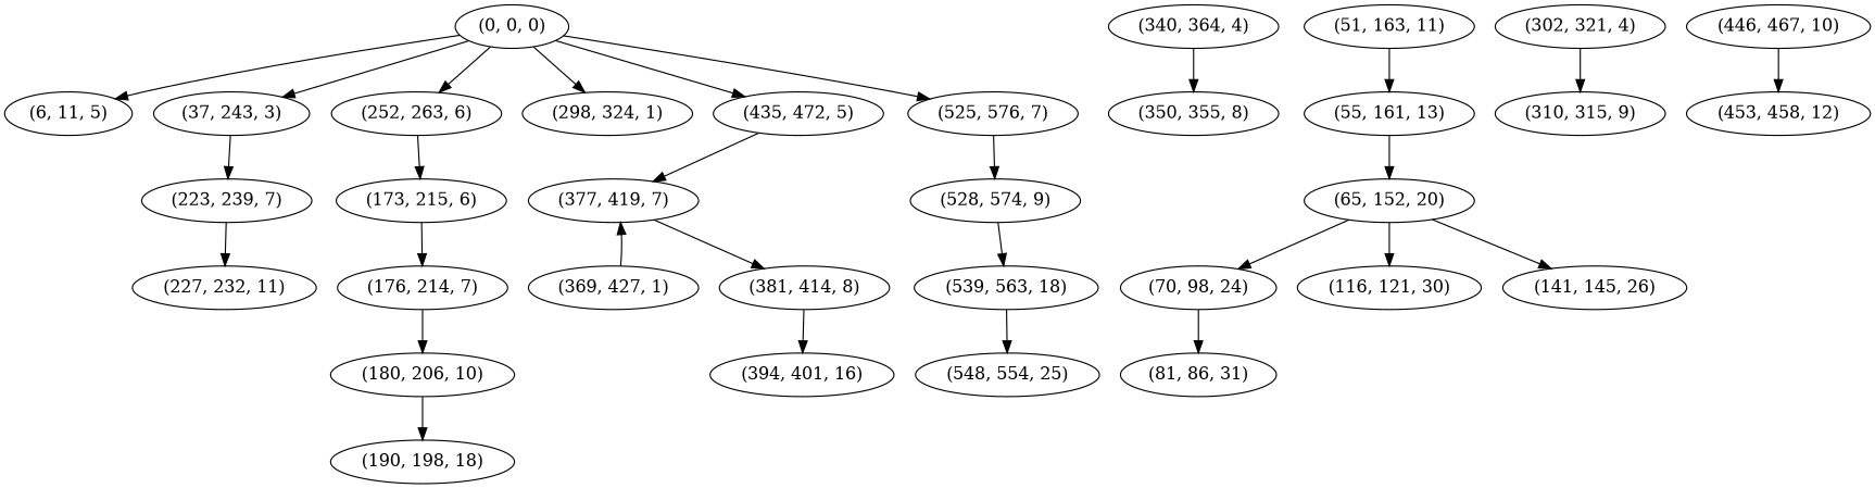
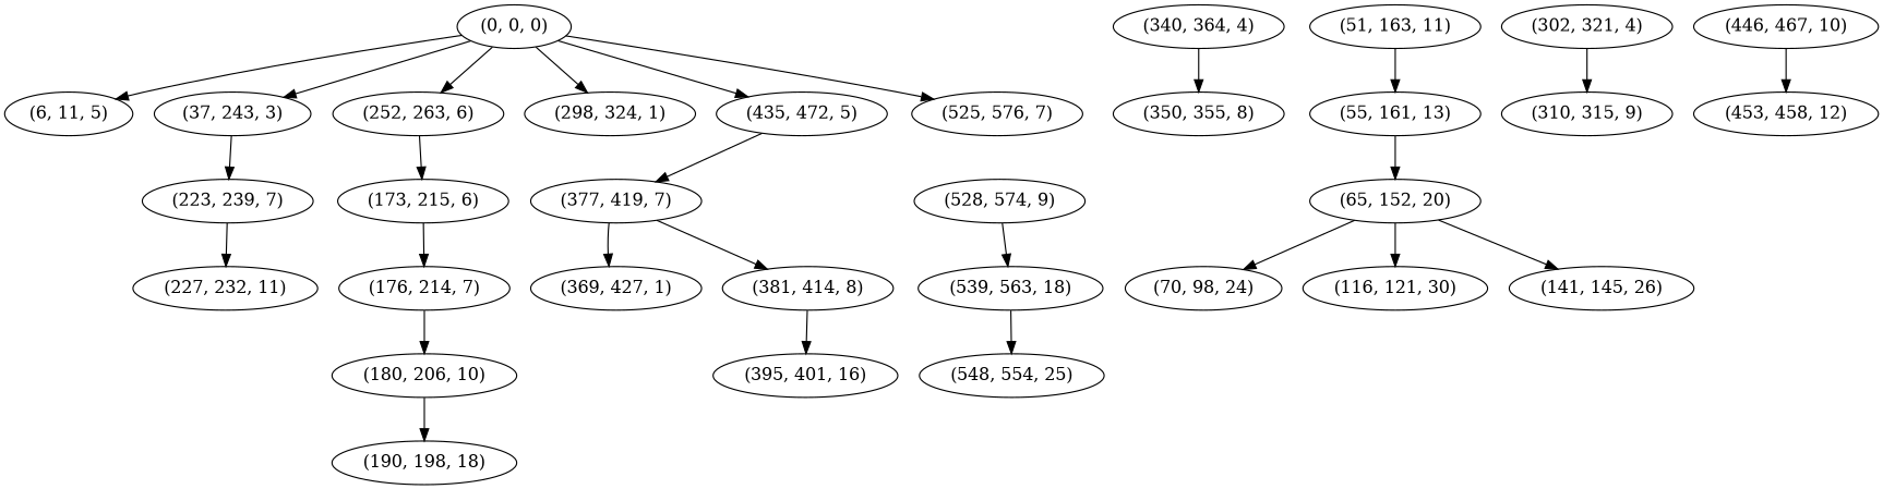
  digraph {
    "(0, 0, 0)"
    "(6, 11, 5)"
    "(37, 243, 3)"
    "(252, 263, 6)"
    "(298, 324, 1)"
    "(435, 472, 5)"
    "(525, 576, 7)"
    "(223, 239, 7)"
    "(173, 215, 6)"
    "(340, 364, 4)"
    "(350, 355, 8)"
    "(369, 427, 1)"
    "(377, 419, 7)"
    "(528, 574, 9)"
    "(51, 163, 11)"
    "(55, 161, 13)"
    "(176, 214, 7)"
    "(227, 232, 11)"
    "(65, 152, 20)"
    "(70, 98, 24)"
    "(116, 121, 30)"
    "(141, 145, 26)"
-   "(81, 86, 31)"
    "(180, 206, 10)"
    "(190, 198, 18)"
    "(302, 321, 4)"
    "(310, 315, 9)"
    "(381, 414, 8)"
-   "(394, 401, 16)"
+   "(394, 401, 16)" [label="(395, 401, 16)"]
    "(446, 467, 10)"
    "(453, 458, 12)"
    n32 [label="(539, 563, 18)"]
    "(548, 554, 25)"
    "(0, 0, 0)" -> "(6, 11, 5)"
    "(0, 0, 0)" -> "(37, 243, 3)"
    "(0, 0, 0)" -> "(252, 263, 6)"
    "(0, 0, 0)" -> "(298, 324, 1)"
    "(0, 0, 0)" -> "(435, 472, 5)"
    "(0, 0, 0)" -> "(525, 576, 7)"
    "(37, 243, 3)" -> "(223, 239, 7)"
    "(252, 263, 6)" -> "(173, 215, 6)"
    "(435, 472, 5)" -> "(377, 419, 7)"
-   "(525, 576, 7)" -> "(528, 574, 9)"
    "(223, 239, 7)" -> "(227, 232, 11)"
    "(173, 215, 6)" -> "(176, 214, 7)"
    "(340, 364, 4)" -> "(350, 355, 8)"
-   "(369, 427, 1)" -> "(377, 419, 7)"
+   "(377, 419, 7)" -> "(369, 427, 1)"
    "(377, 419, 7)" -> "(381, 414, 8)"
    "(528, 574, 9)" -> n32
    "(51, 163, 11)" -> "(55, 161, 13)"
    "(55, 161, 13)" -> "(65, 152, 20)"
    "(176, 214, 7)" -> "(180, 206, 10)"
    "(65, 152, 20)" -> "(70, 98, 24)"
    "(65, 152, 20)" -> "(116, 121, 30)"
    "(65, 152, 20)" -> "(141, 145, 26)"
-   "(70, 98, 24)" -> "(81, 86, 31)"
    "(180, 206, 10)" -> "(190, 198, 18)"
    "(302, 321, 4)" -> "(310, 315, 9)"
    "(381, 414, 8)" -> "(394, 401, 16)"
    "(446, 467, 10)" -> "(453, 458, 12)"
    n32 -> "(548, 554, 25)"
  }
